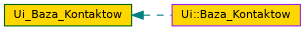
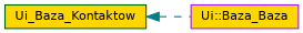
  digraph {
    rankdir=LR
    node [fillcolor=gold fontname=Helvetica fontsize=10 shape=box style=filled]
    n1 [color=darkgreen height=0.2 label=Ui_Baza_Kontaktow width=0.4]
-   n2 [color=purple height=0.2 label="Ui::Baza_Kontaktow" width=0.4]
+   n2 [color=purple height=0.2 label="Ui::Baza_Baza" width=0.4]
    n1 -> n2 [color=teal dir=back fontname=Helvetica fontsize=10 labelfontname=Helvetica labelfontsize=10 style=dashed]
  }
